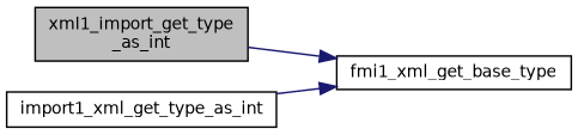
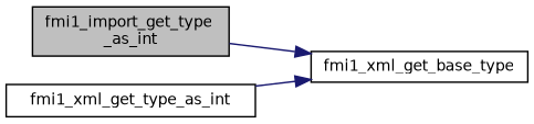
  digraph {
    rankdir=LR
    node [color=black fillcolor=white fontname=Helvetica fontsize=10 shape=record style=filled]
    edge [color=midnightblue fontname=Helvetica fontsize=10 labelfontname=Helvetica labelfontsize=10 style=solid]
-   n1 [fillcolor=grey75 fontcolor=black height=0.2 label="xml1_import_get_type\l_as_int" width=0.4]
+   n1 [fillcolor=grey75 fontcolor=black height=0.2 label="fmi1_import_get_type\l_as_int" width=0.4]
    n2 [height=0.2 label=fmi1_xml_get_base_type width=0.4]
-   n3 [height=0.2 label=import1_xml_get_type_as_int width=0.4]
+   n3 [height=0.2 label=fmi1_xml_get_type_as_int width=0.4]
    n1 -> n2
    n3 -> n2
  }
